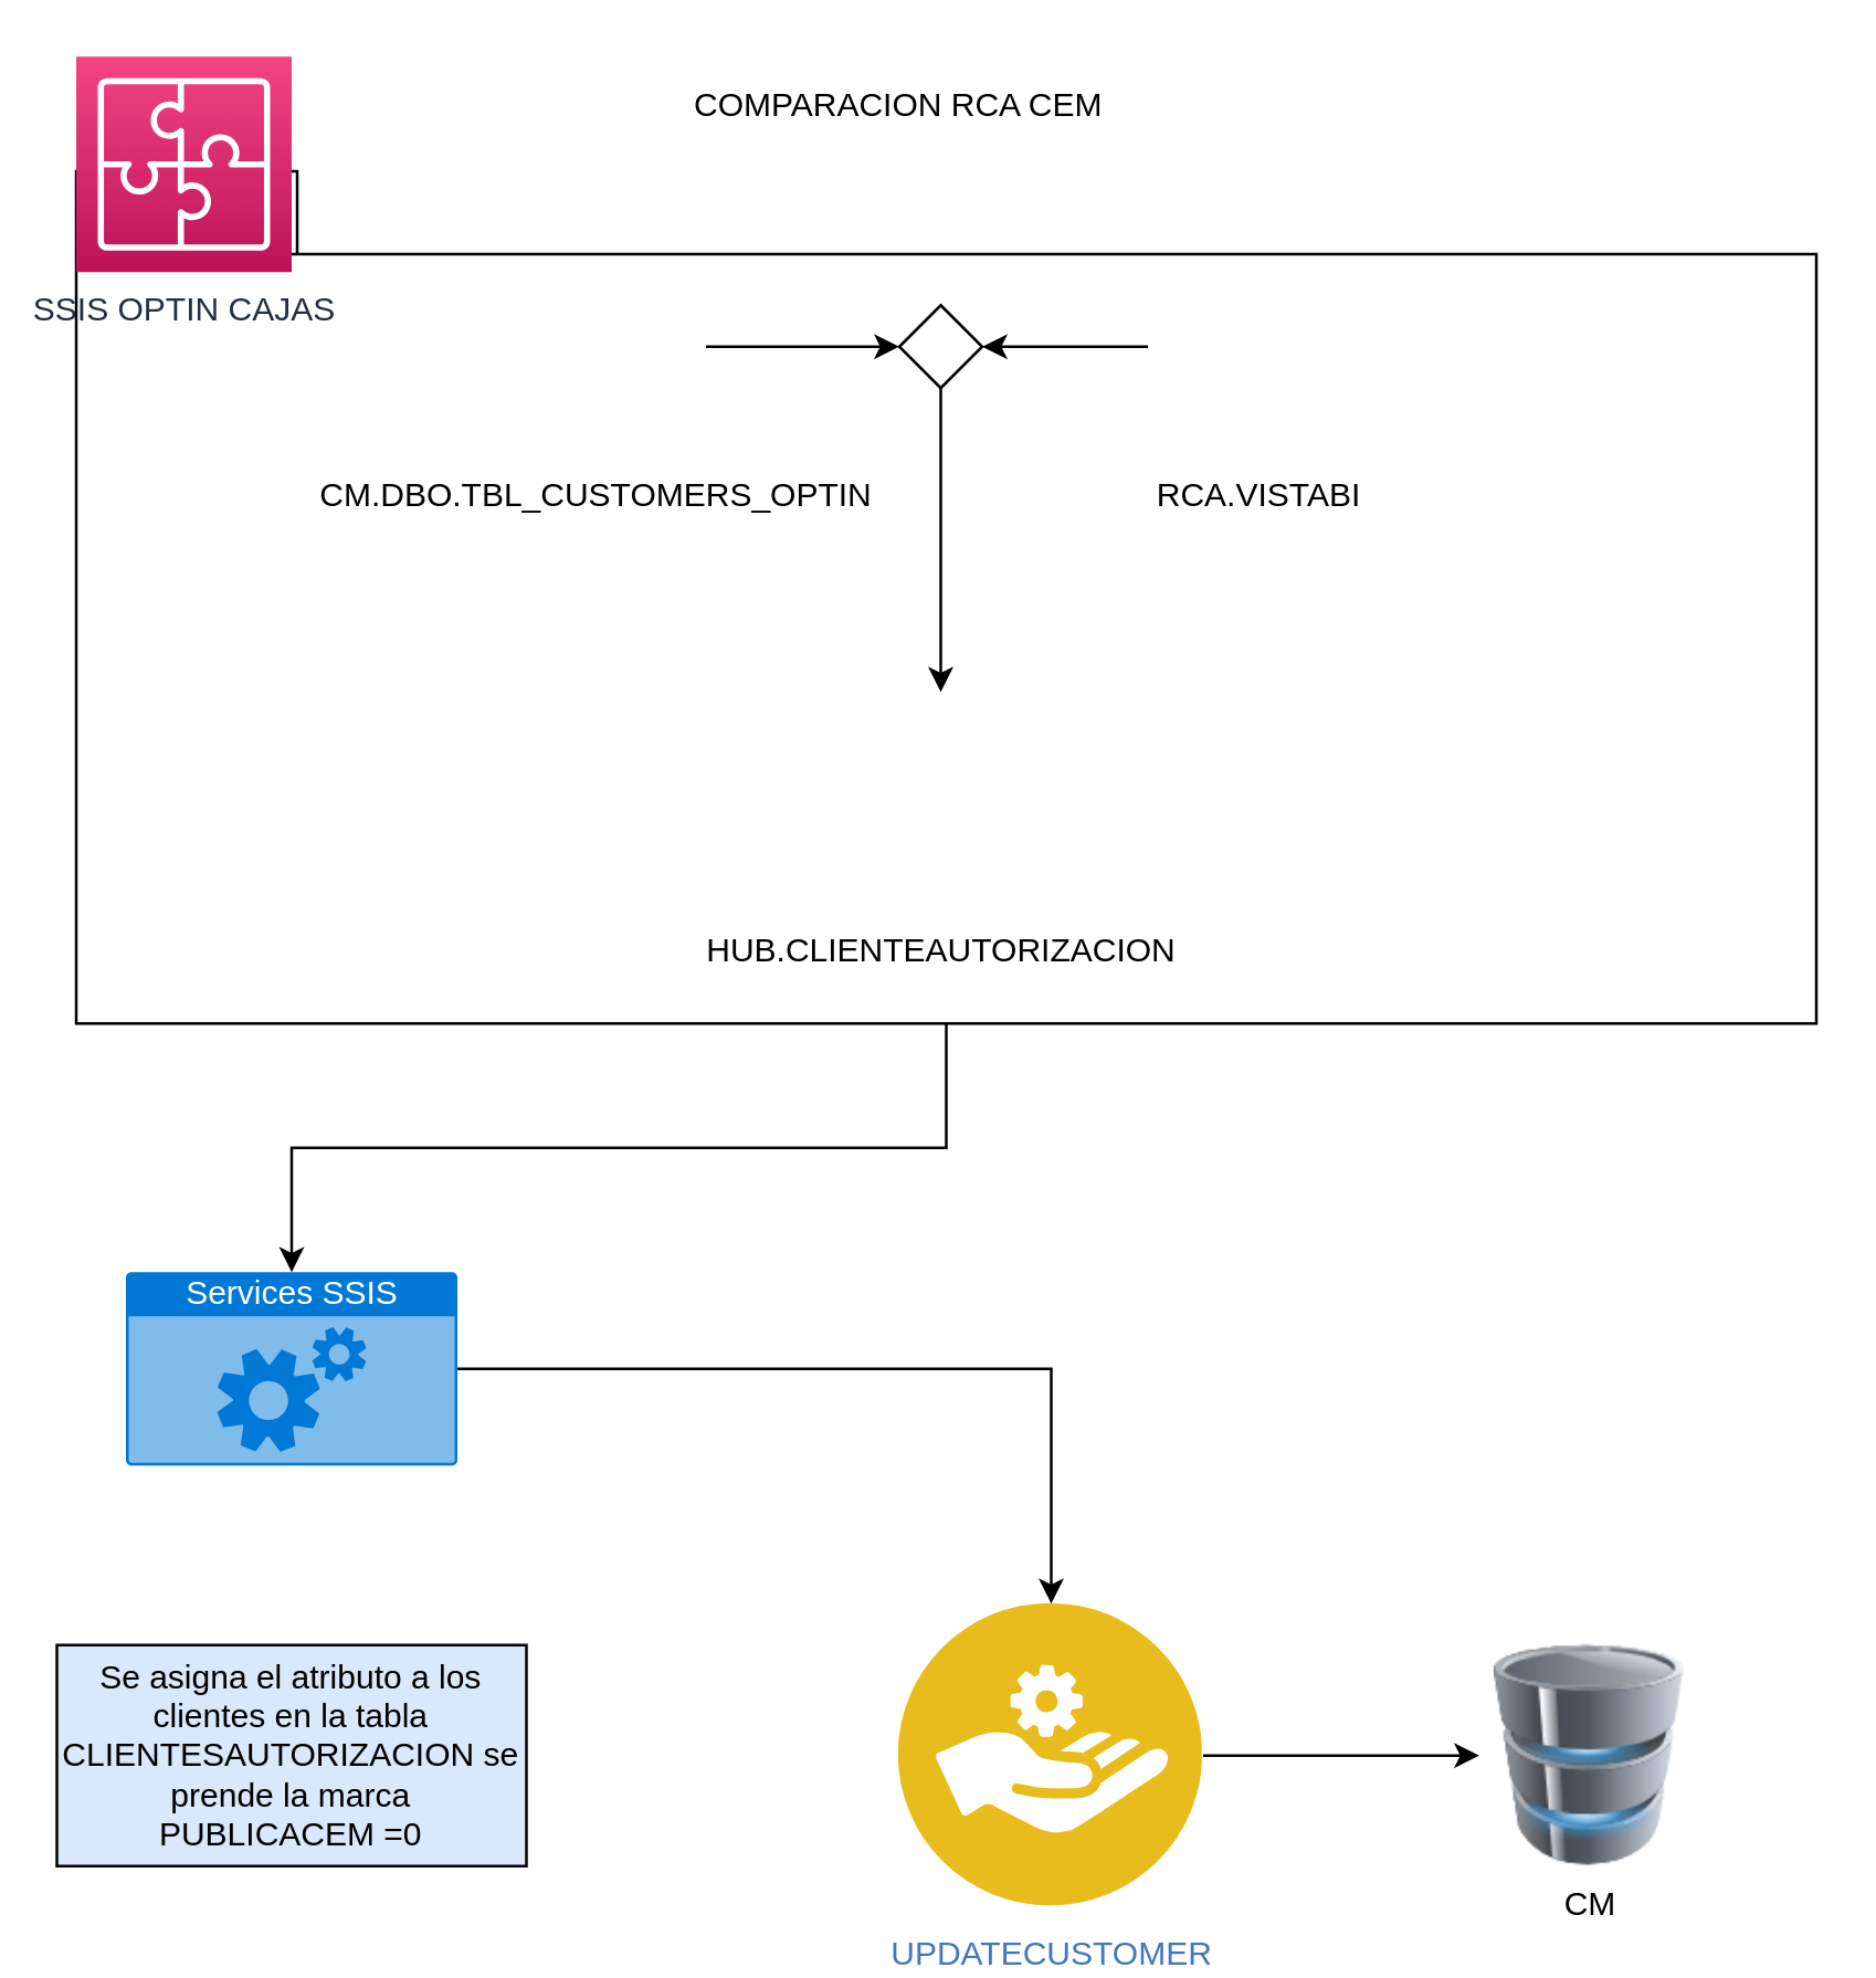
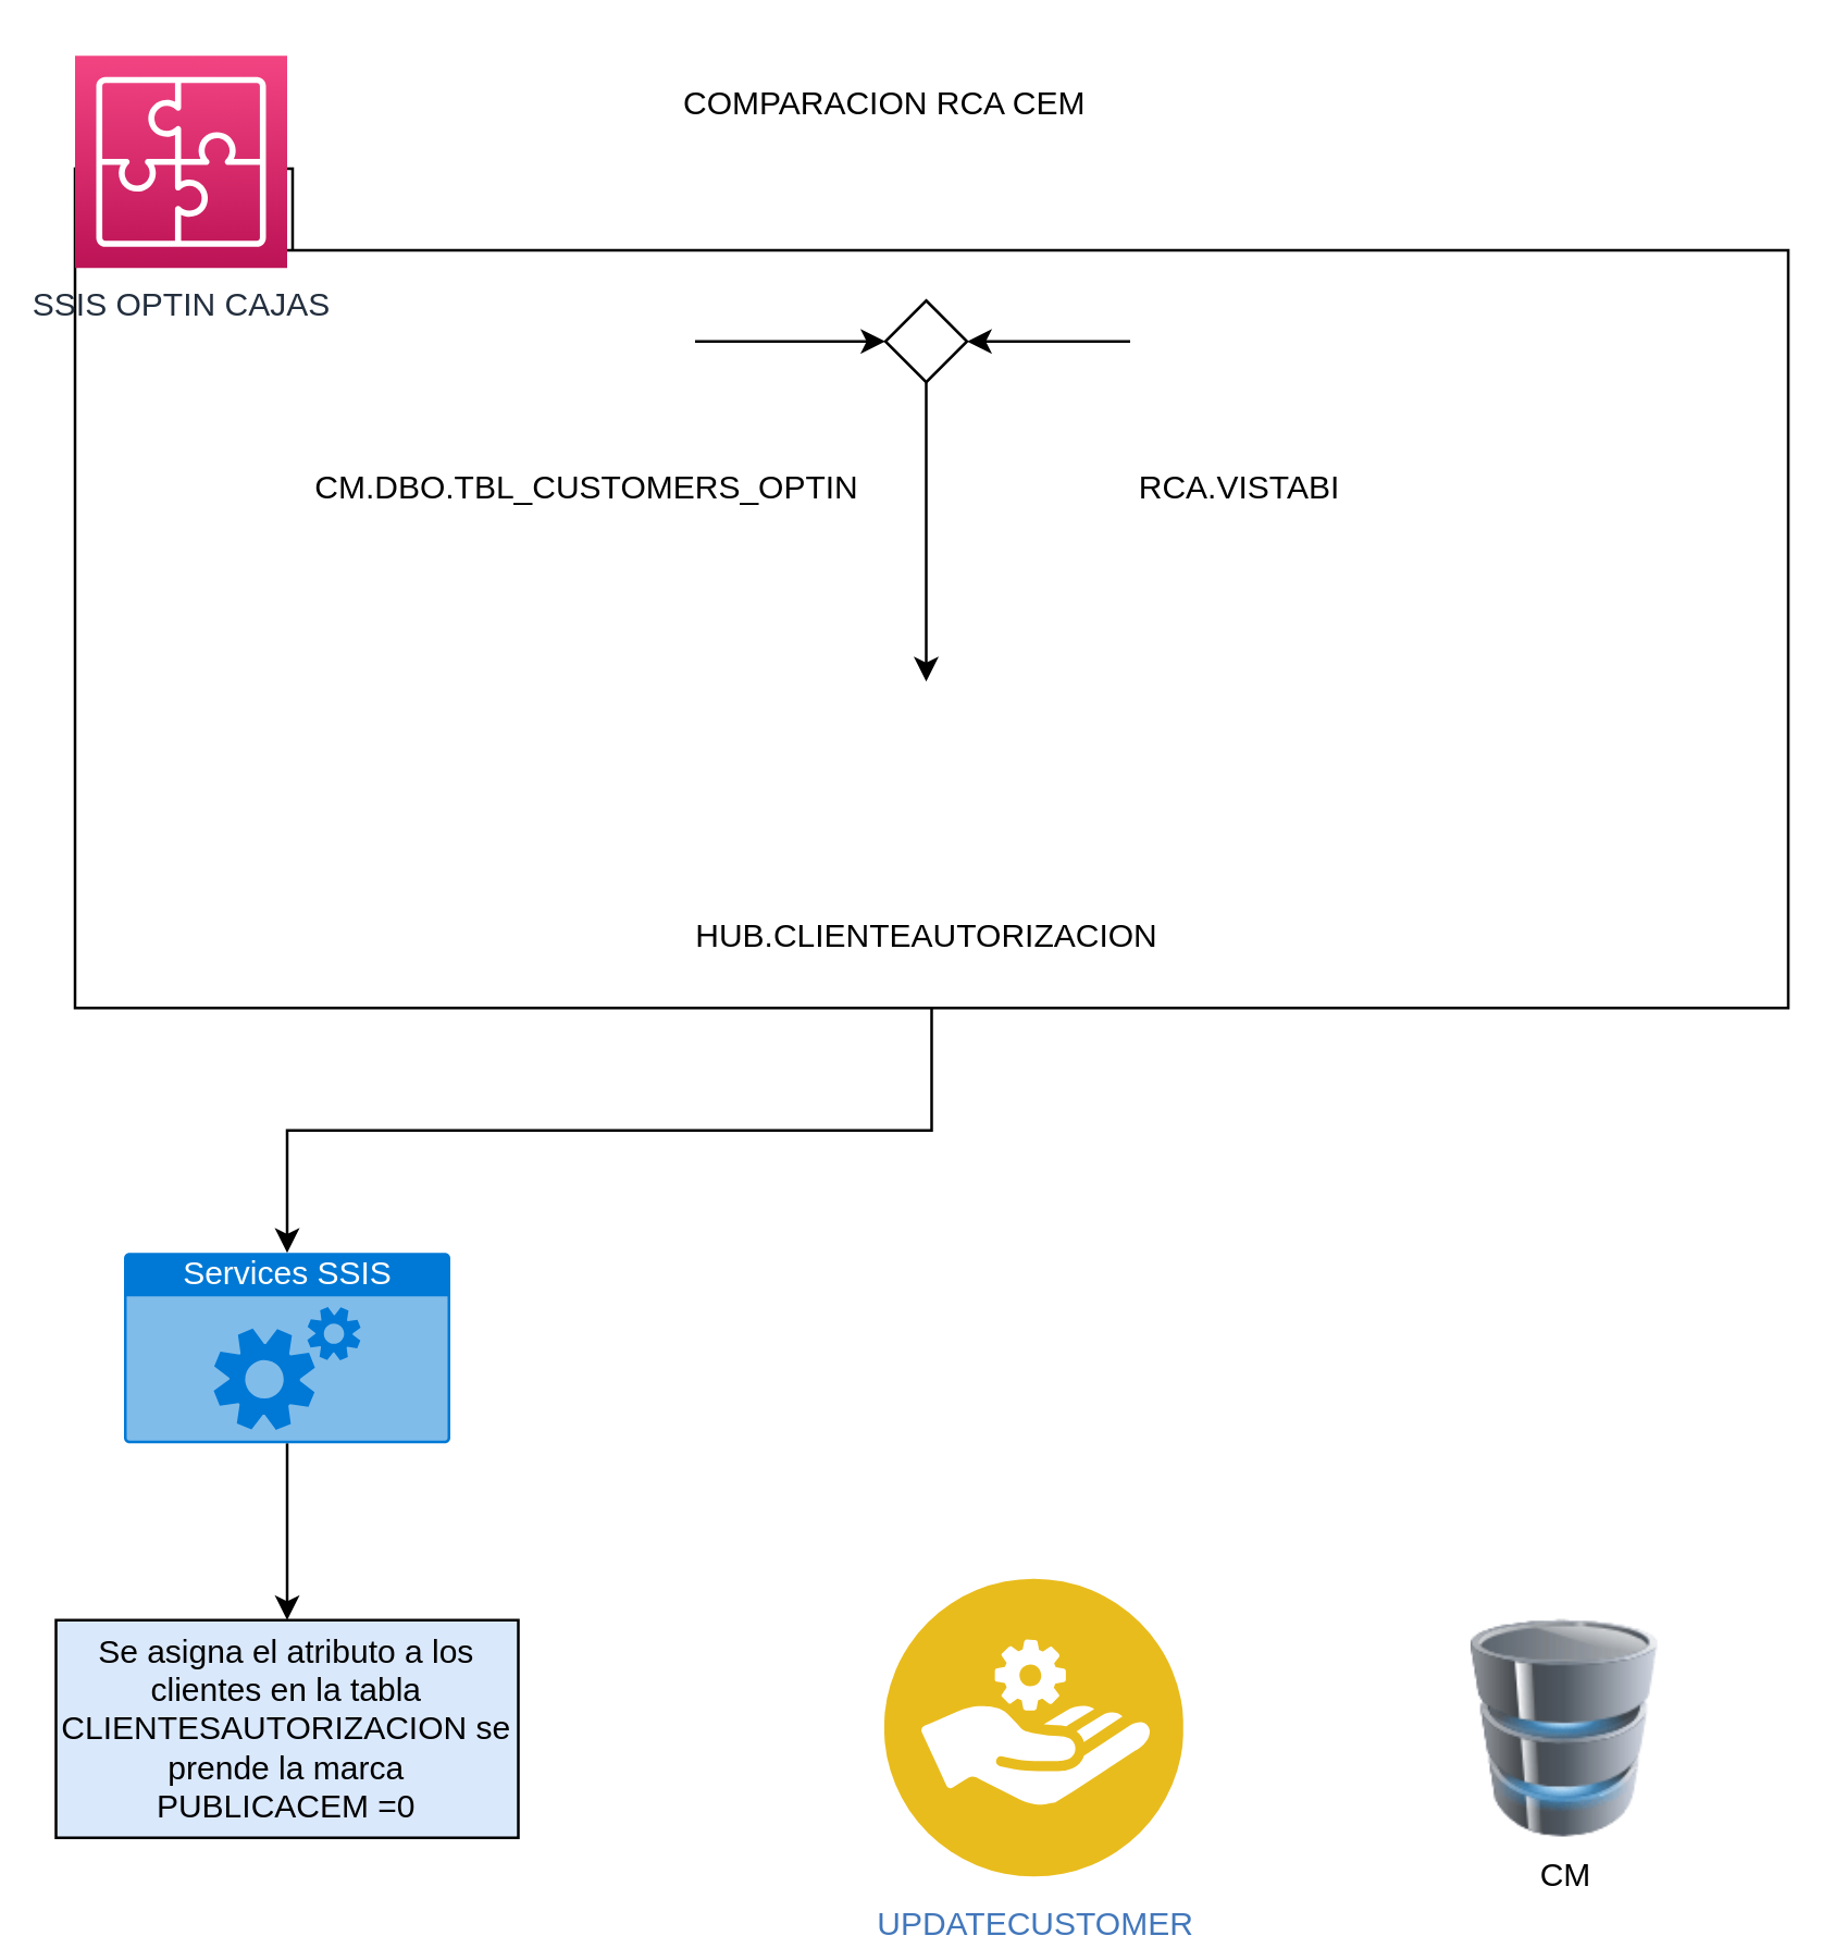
  <mxCell id="0" />
  <mxCell id="1" parent="0" />
  <mxCell id="2" value="CM" style="image;html=1;image=img/lib/clip_art/computers/Database_128x128.png" vertex="1" parent="1"><mxGeometry x="535" y="595" width="80" height="80" as="geometry" /></mxCell>
  <mxCell id="3" style="edgeStyle=orthogonalEdgeStyle;rounded=0;orthogonalLoop=1;jettySize=auto;html=1;entryX=0.5;entryY=0;entryDx=0;entryDy=0;entryPerimeter=0;" edge="1" parent="1" source="4" target="17"><mxGeometry relative="1" as="geometry" /></mxCell>
  <mxCell id="4" value="" style="shape=folder;fontStyle=1;tabWidth=80;tabHeight=30;tabPosition=left;html=1;boundedLbl=1;" vertex="1" parent="1"><mxGeometry x="27" y="61.5" width="630" height="308.5" as="geometry" /></mxCell>
  <mxCell id="5" value="SSIS OPTIN CAJAS" style="points=[[0,0,0],[0.25,0,0],[0.5,0,0],[0.75,0,0],[1,0,0],[0,1,0],[0.25,1,0],[0.5,1,0],[0.75,1,0],[1,1,0],[0,0.25,0],[0,0.5,0],[0,0.75,0],[1,0.25,0],[1,0.5,0],[1,0.75,0]];outlineConnect=0;fontColor=#232F3E;gradientColor=#F34482;gradientDirection=north;fillColor=#BC1356;strokeColor=#ffffff;dashed=0;verticalLabelPosition=bottom;verticalAlign=top;align=center;html=1;fontSize=12;fontStyle=0;aspect=fixed;shape=mxgraph.aws4.resourceIcon;resIcon=mxgraph.aws4.application_integration;" vertex="1" parent="1"><mxGeometry x="27" y="20" width="78" height="78" as="geometry" /></mxCell>
  <mxCell id="6" style="edgeStyle=orthogonalEdgeStyle;rounded=0;orthogonalLoop=1;jettySize=auto;html=1;entryX=0;entryY=0.5;entryDx=0;entryDy=0;" edge="1" parent="1" source="7" target="11"><mxGeometry relative="1" as="geometry" /></mxCell>
  <mxCell id="7" value="CM.DBO.TBL_CUSTOMERS_OPTIN" style="shape=image;html=1;verticalAlign=top;verticalLabelPosition=bottom;labelBackgroundColor=#ffffff;imageAspect=0;aspect=fixed;image=https://cdn0.iconfinder.com/data/icons/small-n-flat/24/678113-database-128.png" vertex="1" parent="1"><mxGeometry x="175" y="85" width="80" height="80" as="geometry" /></mxCell>
  <mxCell id="8" style="edgeStyle=orthogonalEdgeStyle;rounded=0;orthogonalLoop=1;jettySize=auto;html=1;entryX=1;entryY=0.5;entryDx=0;entryDy=0;" edge="1" parent="1" source="9" target="11"><mxGeometry relative="1" as="geometry" /></mxCell>
  <mxCell id="9" value="RCA.VISTABI" style="shape=image;html=1;verticalAlign=top;verticalLabelPosition=bottom;labelBackgroundColor=#ffffff;imageAspect=0;aspect=fixed;image=https://cdn0.iconfinder.com/data/icons/small-n-flat/24/678113-database-128.png" vertex="1" parent="1"><mxGeometry x="415" y="85" width="80" height="80" as="geometry" /></mxCell>
  <mxCell id="10" style="edgeStyle=orthogonalEdgeStyle;rounded=0;orthogonalLoop=1;jettySize=auto;html=1;entryX=0.5;entryY=0;entryDx=0;entryDy=0;" edge="1" parent="1" source="11" target="12"><mxGeometry relative="1" as="geometry"><Array as="points"><mxPoint x="340" y="250" /></Array></mxGeometry></mxCell>
  <mxCell id="11" value="" style="rhombus;whiteSpace=wrap;html=1;" vertex="1" parent="1"><mxGeometry x="325" y="110" width="30" height="30" as="geometry" /></mxCell>
  <mxCell id="12" value="HUB.CLIENTEAUTORIZACION" style="shape=image;html=1;verticalAlign=top;verticalLabelPosition=bottom;labelBackgroundColor=#ffffff;imageAspect=0;aspect=fixed;image=https://cdn0.iconfinder.com/data/icons/small-n-flat/24/678113-database-128.png" vertex="1" parent="1"><mxGeometry x="300" y="250" width="80" height="80" as="geometry" /></mxCell>
  <mxCell id="13" value="COMPARACION RCA CEM" style="text;html=1;strokeColor=none;fillColor=none;align=center;verticalAlign=middle;whiteSpace=wrap;rounded=0;" vertex="1" parent="1"><mxGeometry x="210" y="28" width="230" height="20" as="geometry" /></mxCell>
- <mxCell id="14" value="" style="edgeStyle=orthogonalEdgeStyle;rounded=0;orthogonalLoop=1;jettySize=auto;html=1;" edge="1" parent="1" source="15" target="2"><mxGeometry relative="1" as="geometry" /></mxCell>
  <mxCell id="15" value="UPDATECUSTOMER" style="aspect=fixed;perimeter=ellipsePerimeter;html=1;align=center;shadow=0;dashed=0;fontColor=#4277BB;labelBackgroundColor=#ffffff;fontSize=12;spacingTop=3;image;image=img/lib/ibm/applications/service_broker.svg;" vertex="1" parent="1"><mxGeometry x="325" y="580" width="110" height="110" as="geometry" /></mxCell>
- <mxCell id="16" value="" style="edgeStyle=orthogonalEdgeStyle;rounded=0;orthogonalLoop=1;jettySize=auto;html=1;" edge="1" parent="1" source="17" target="15"><mxGeometry relative="1" as="geometry" /></mxCell>
+ <mxCell id="16" value="" style="edgeStyle=orthogonalEdgeStyle;rounded=0;orthogonalLoop=1;jettySize=auto;html=1;" edge="1" parent="1" source="17" target="18"><mxGeometry relative="1" as="geometry" /></mxCell>
  <mxCell id="17" value="Services SSIS" style="html=1;strokeColor=none;fillColor=#0079D6;labelPosition=center;verticalLabelPosition=middle;verticalAlign=top;align=center;fontSize=12;outlineConnect=0;spacingTop=-6;fontColor=#FFFFFF;shape=mxgraph.sitemap.services;" vertex="1" parent="1"><mxGeometry x="45" y="460" width="120" height="70" as="geometry" /></mxCell>
  <mxCell id="18" value="Se asigna el atributo a los clientes en la tabla CLIENTESAUTORIZACION se prende la marca PUBLICACEM =0" style="rounded=0;whiteSpace=wrap;html=1;fillColor=#dae8fc;" vertex="1" parent="1"><mxGeometry x="20" y="595" width="170" height="80" as="geometry" /></mxCell>
